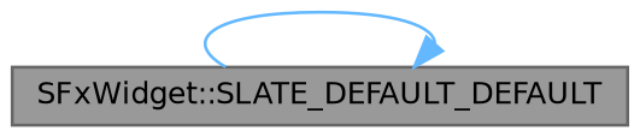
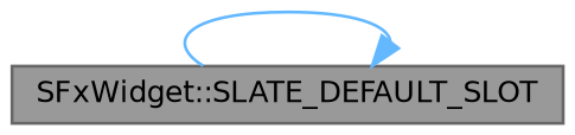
  digraph {
    rankdir=LR
-   n1 [color=gray40 fillcolor=grey60 fontcolor=black fontname=Helvetica fontsize=10 height=0.2 label="SFxWidget::SLATE_DEFAULT_DEFAULT" shape=box style=filled width=0.4]
+   n1 [color=gray40 fillcolor=grey60 fontcolor=black fontname=Helvetica fontsize=10 height=0.2 label="SFxWidget::SLATE_DEFAULT_SLOT" shape=box style=filled width=0.4]
    n1 -> n1 [color=steelblue1 fontname=Helvetica fontsize=10 labelfontname=Helvetica labelfontsize=10 style=solid]
  }
